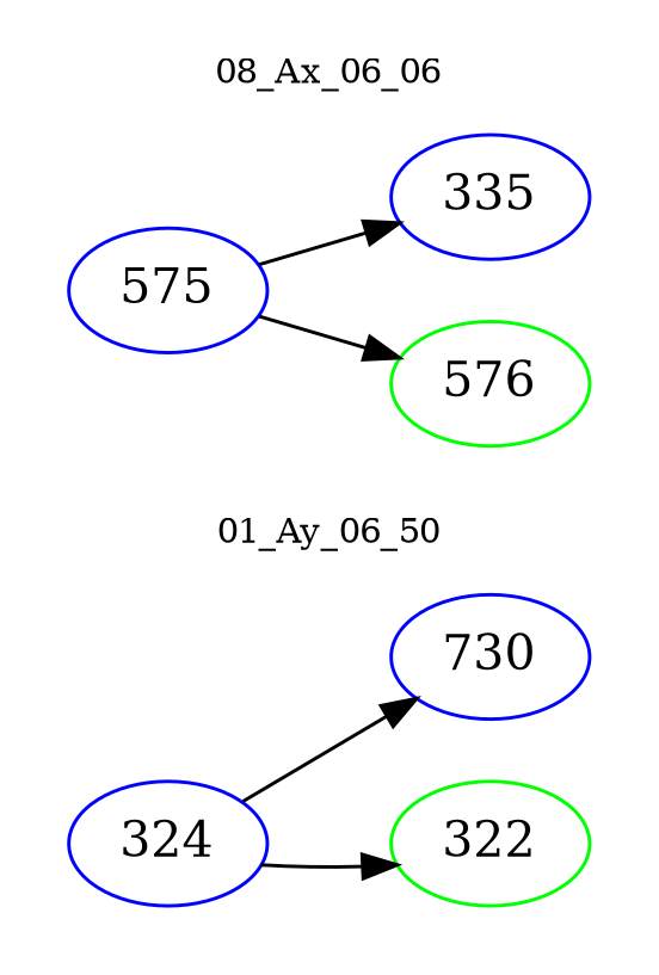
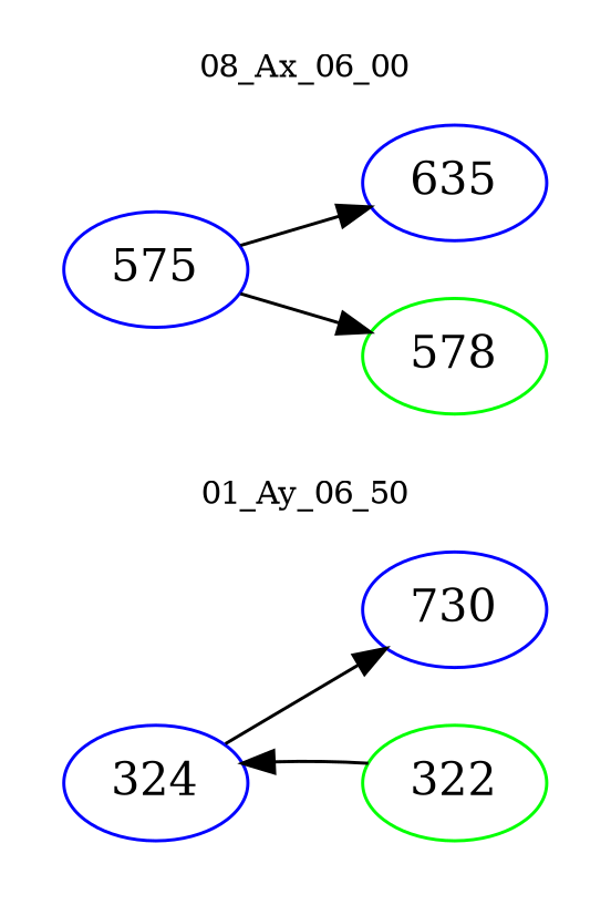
  digraph {
    rankdir=LR
    node [color=blue]
    edge [color=black]
    n1 [label=324]
    n2 [color=green label=322]
    n3 [label=730]
    n4 [label=575]
-   n5 [color=green label=576]
-   n6 [label=335]
+   n5 [color=green label=578]
+   n6 [label=635]
    subgraph cluster_1 {
      color=white
      fontsize=10
      label="01_Ay_06_50"
      n1
      n2
      n3
    }
    subgraph cluster_2 {
      color=white
      fontsize=10
-     label="08_Ax_06_06"
+     label="08_Ax_06_00"
      n4
      n5
      n6
    }
-   n1 -> n2
+   n2 -> n1
    n1 -> n3
    n4 -> n5
    n4 -> n6
  }
